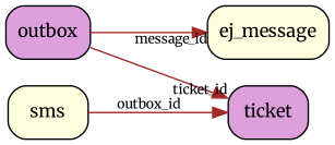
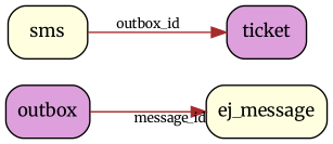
  digraph {
    fontname=Merriweather
    rankdir=LR
    node [fillcolor=plum fontname=Merriweather fontsize=12 shape=box style="rounded, filled,filled"]
    edge [color=brown fontname=Merriweather fontsize=9]
    outbox
    ticket
    ej_message [fillcolor=lightyellow]
    sms [fillcolor=lightyellow]
-   outbox -> ticket [headlabel=ticket_id]
    outbox -> ej_message [headlabel=message_id]
    sms -> ticket [label=outbox_id]
  }
